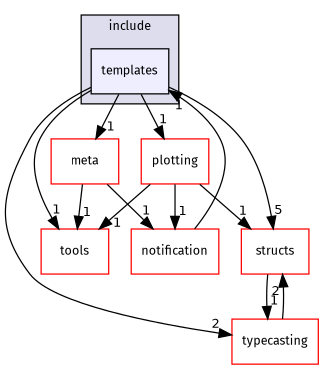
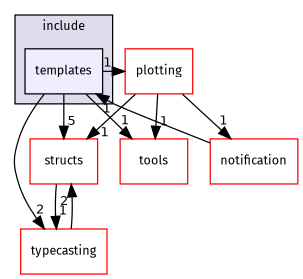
  digraph {
    compound=true
    fontname="Fira Sans"
    node [fillcolor=white fontname="Fira Sans" fontsize=10 shape=box style=filled color=red]
    edge [fontname="Fira Sans" headlabel=1 labeldistance=1.5 labelfontname=Helvetica labelfontsize=10]
    n1 [fillcolor="#eeeeff" label=templates pencolor=black color=""]
-   n2 [label=meta]
    n3 [label=structs]
    n4 [label=typecasting]
    n5 [label=plotting]
    n6 [label=tools]
    n7 [label=notification]
    subgraph cluster_1 {
      bgcolor="#ddddee"
      fontsize=10
      label=include
      pencolor=black
      n1
    }
-   n1 -> n2
    n1 -> n3 [headlabel=5]
    n1 -> n4 [headlabel=2]
    n1 -> n5
    n1 -> n6
-   n2 -> n6
-   n2 -> n7
    n3 -> n4
    n4 -> n3 [headlabel=2]
    n5 -> n3
    n5 -> n6
    n5 -> n7
    n7 -> n1
  }
